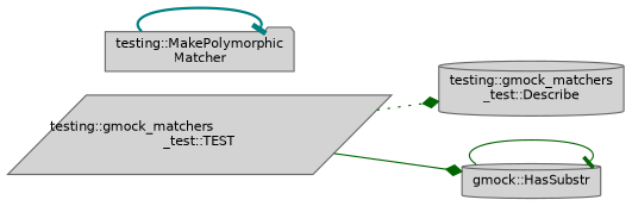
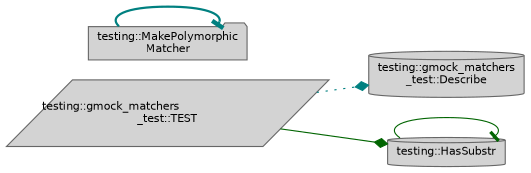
  digraph {
    rankdir=LR
    node [color=grey40 fillcolor=lightgrey fontname=Helvetica fontsize=10 shape=cylinder style=filled]
    edge [arrowhead=diamond color=teal fontname=Helvetica fontsize=10 labelfontname=Helvetica labelfontsize=10 style=solid]
    n1 [color=gray40 fontcolor=black height=0.2 label="testing::gmock_matchers\l_test::TEST" shape=parallelogram width=0.4]
    n2 [height=0.2 label="testing::gmock_matchers\l_test::Describe" width=0.4]
-   n3 [height=0.2 label="gmock::HasSubstr" width=0.4]
+   n3 [height=0.2 label="testing::HasSubstr" width=0.4]
    n4 [height=0.2 label="testing::MakePolymorphic\lMatcher" shape=folder width=0.4]
-   n1 -> n2 [color=darkgreen style=dotted]
+   n1 -> n2 [style=dotted]
    n1 -> n3 [color=darkgreen]
    n3 -> n3 [arrowhead=tee color=darkgreen]
    n4 -> n4 [arrowhead=tee style=bold]
  }
